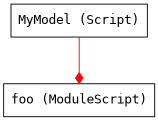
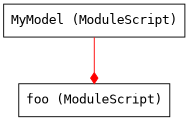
  digraph {
    nodesep=0.5
    ranksep=0.7
    node [fontname=monospace shape=record]
-   n1 [label="MyModel (Script)"]
+   n1 [label="MyModel (ModuleScript)"]
    n2 [label="foo (ModuleScript)"]
    n1 -> n2 [color=red arrowhead=diamond]
  }
